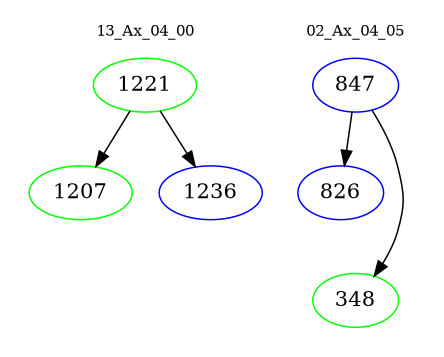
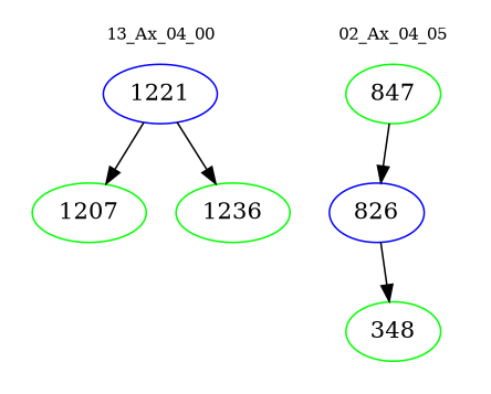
  digraph {
    node [color=blue]
    edge [color=black]
-   n1 [color=green label=1221]
+   n1 [label=1221]
    n2 [color=green label=1207]
-   n3 [label=1236]
-   n4 [label=847]
+   n3 [color=green label=1236]
+   n4 [color=green label=847]
    n5 [label=826]
    n6 [color=green label=348]
    subgraph cluster_1 {
      color=white
      fontsize=10
      label="13_Ax_04_00"
      n1
      n2
      n3
    }
    subgraph cluster_2 {
      color=white
      fontsize=10
      label="02_Ax_04_05"
      n4
      n5
      n6
    }
    n1 -> n2
    n1 -> n3
    n4 -> n5
-   n4 -> n6
+   n5 -> n6
  }
